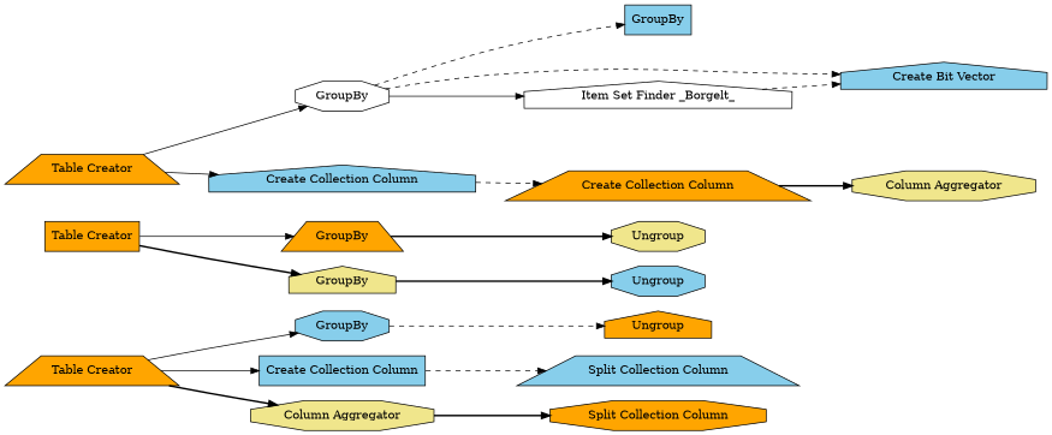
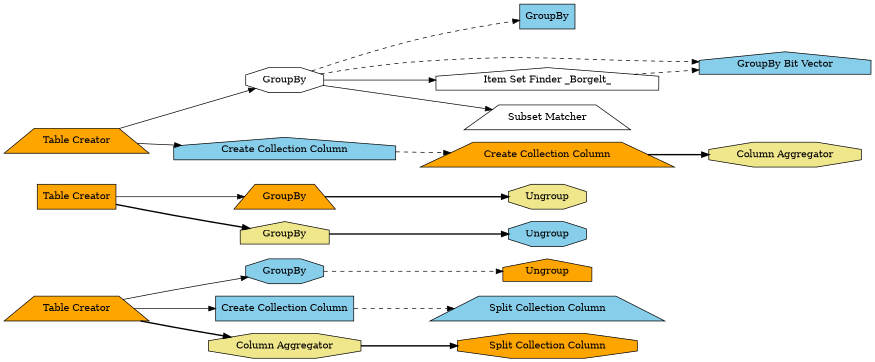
  digraph {
    rankdir=LR
    node [fillcolor=skyblue shape=octagon style=filled]
    edge [style=solid]
    n1 [label=GroupBy]
    n2 [fillcolor=orange label=Ungroup shape=house]
    n3 [label="Create Collection Column" shape=box]
    n4 [label="Split Collection Column" shape=trapezium]
    n5 [fillcolor=khaki label="Column Aggregator"]
    n6 [fillcolor=orange label="Split Collection Column"]
    n7 [fillcolor=orange label=GroupBy shape=trapezium]
    n8 [fillcolor=khaki label=Ungroup]
    n9 [fillcolor=khaki label=GroupBy shape=house]
    n10 [label=Ungroup]
    n11 [fillcolor=orange label="Table Creator" shape=trapezium]
    n12 [fillcolor=orange label="Table Creator" shape=trapezium]
    n13 [fillcolor=white label=GroupBy]
    n14 [label="Create Collection Column" shape=house]
    n15 [label=GroupBy shape=box]
-   n16 [label="Create Bit Vector" shape=house]
+   n16 [label="GroupBy Bit Vector" shape=house]
    n17 [fillcolor=white label="Item Set Finder _Borgelt_" shape=house]
+   n18 [fillcolor=white label="Subset Matcher" shape=trapezium]
    n19 [fillcolor=orange label="Create Collection Column" shape=trapezium]
    n20 [fillcolor=khaki label="Column Aggregator"]
    n21 [fillcolor=orange label="Table Creator" shape=box]
    n1 -> n2 [style=dashed]
    n3 -> n4 [style=dashed]
    n5 -> n6 [style=bold]
    n7 -> n8 [style=bold]
    n9 -> n10 [style=bold]
    n11 -> n1
    n11 -> n3
    n11 -> n5 [style=bold]
    n12 -> n13
    n12 -> n14
    n13 -> n15 [style=dashed]
    n13 -> n16 [style=dashed]
    n13 -> n17
+   n13 -> n18
    n14 -> n19 [style=dashed]
    n17 -> n16 [style=dashed]
    n19 -> n20 [style=bold]
    n21 -> n7
    n21 -> n9 [style=bold]
  }
